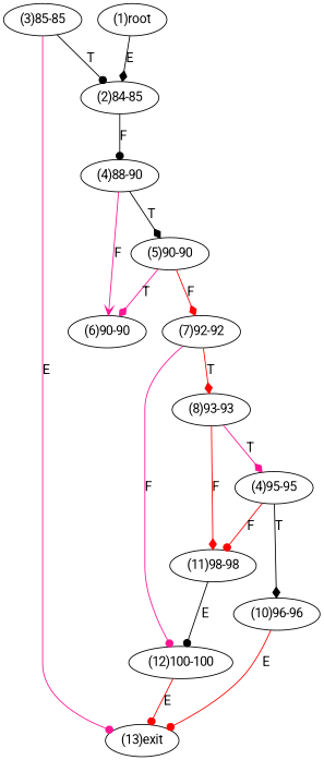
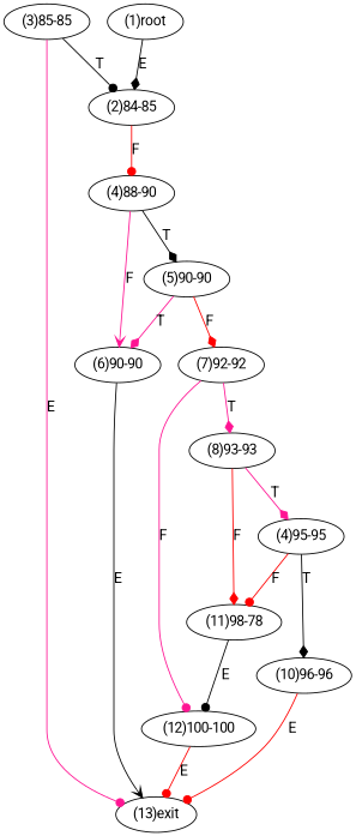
  digraph {
    fontname=Roboto
    node [fontname=Roboto]
    edge [arrowhead=diamond color=black fontname=Roboto]
    n1 [label="(1)root"]
    n2 [label="(2)84-85"]
    n3 [label="(4)88-90"]
    n4 [label="(3)85-85"]
    n5 [label="(13)exit"]
    n6 [label="(5)90-90"]
    n7 [label="(6)90-90"]
    n8 [label="(7)92-92"]
    n9 [label="(8)93-93"]
    n10 [label="(12)100-100"]
    n11 [label="(4)95-95"]
-   n12 [label="(11)98-98"]
+   n12 [label="(11)98-78"]
    n13 [label="(10)96-96"]
    n1 -> n2 [label=E]
-   n2 -> n3 [arrowhead=dot label=F]
+   n2 -> n3 [arrowhead=dot color=red label=F]
    n3 -> n6 [label=T]
    n3 -> n7 [arrowhead=vee color=deeppink label=F]
    n4 -> n2 [arrowhead=dot label=T]
    n4 -> n5 [arrowhead=dot color=deeppink label=E]
    n6 -> n7 [color=deeppink label=T]
    n6 -> n8 [color=red label=F]
-   n8 -> n9 [color=red label=T]
+   n7 -> n5 [arrowhead=vee label=E]
+   n8 -> n9 [color=deeppink label=T]
    n8 -> n10 [arrowhead=dot color=deeppink label=F]
    n9 -> n11 [color=deeppink label=T]
    n9 -> n12 [color=red label=F]
    n10 -> n5 [arrowhead=dot color=red label=E]
    n11 -> n12 [arrowhead=dot color=red label=F]
    n11 -> n13 [label=T]
    n12 -> n10 [arrowhead=dot label=E]
    n13 -> n5 [arrowhead=dot color=red label=E]
  }
